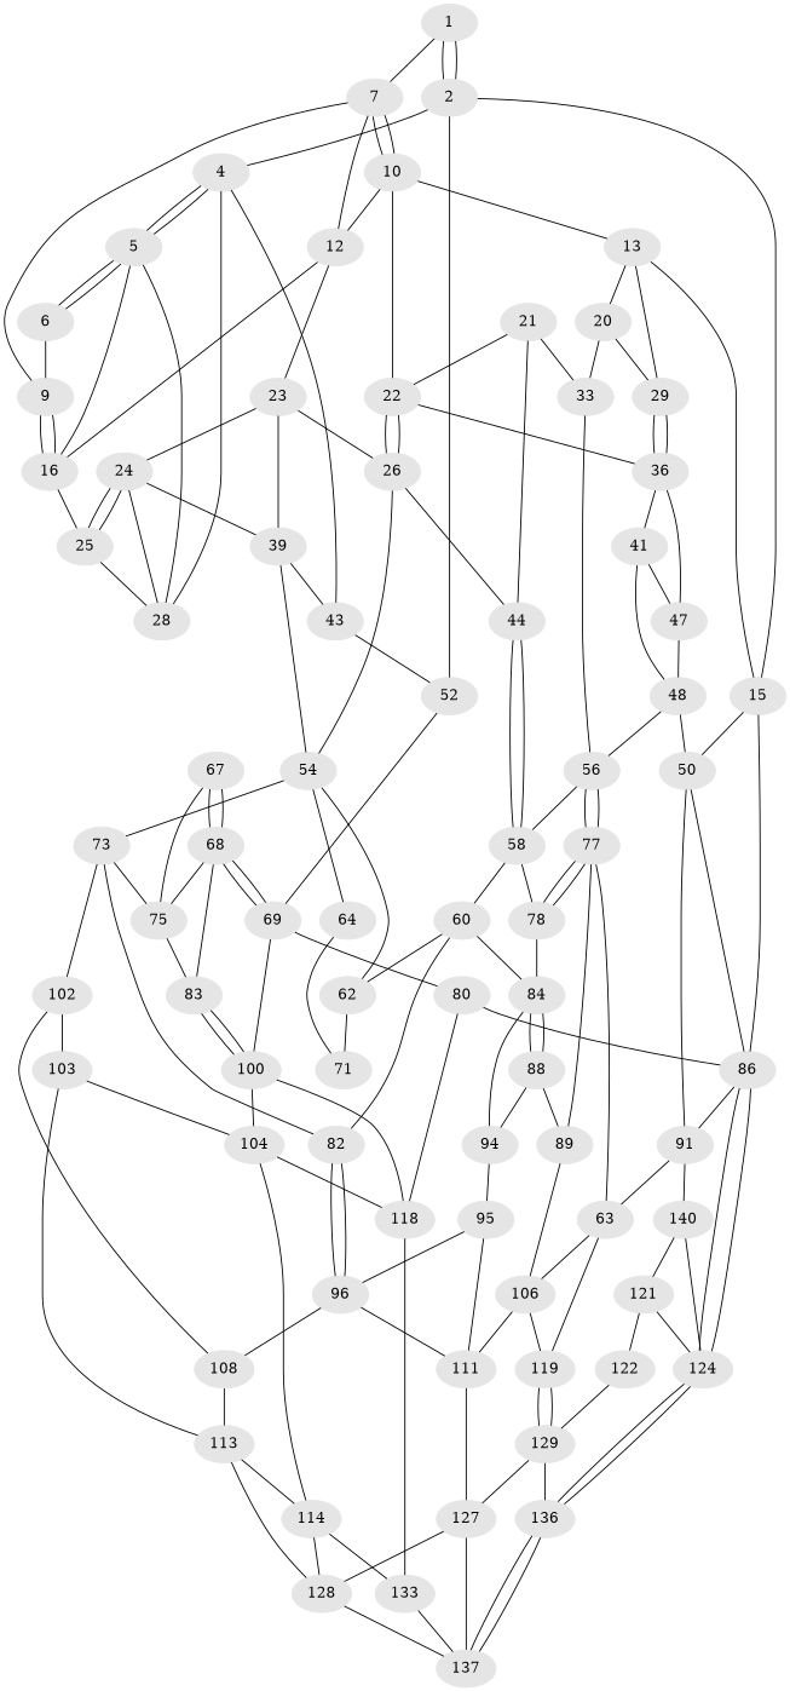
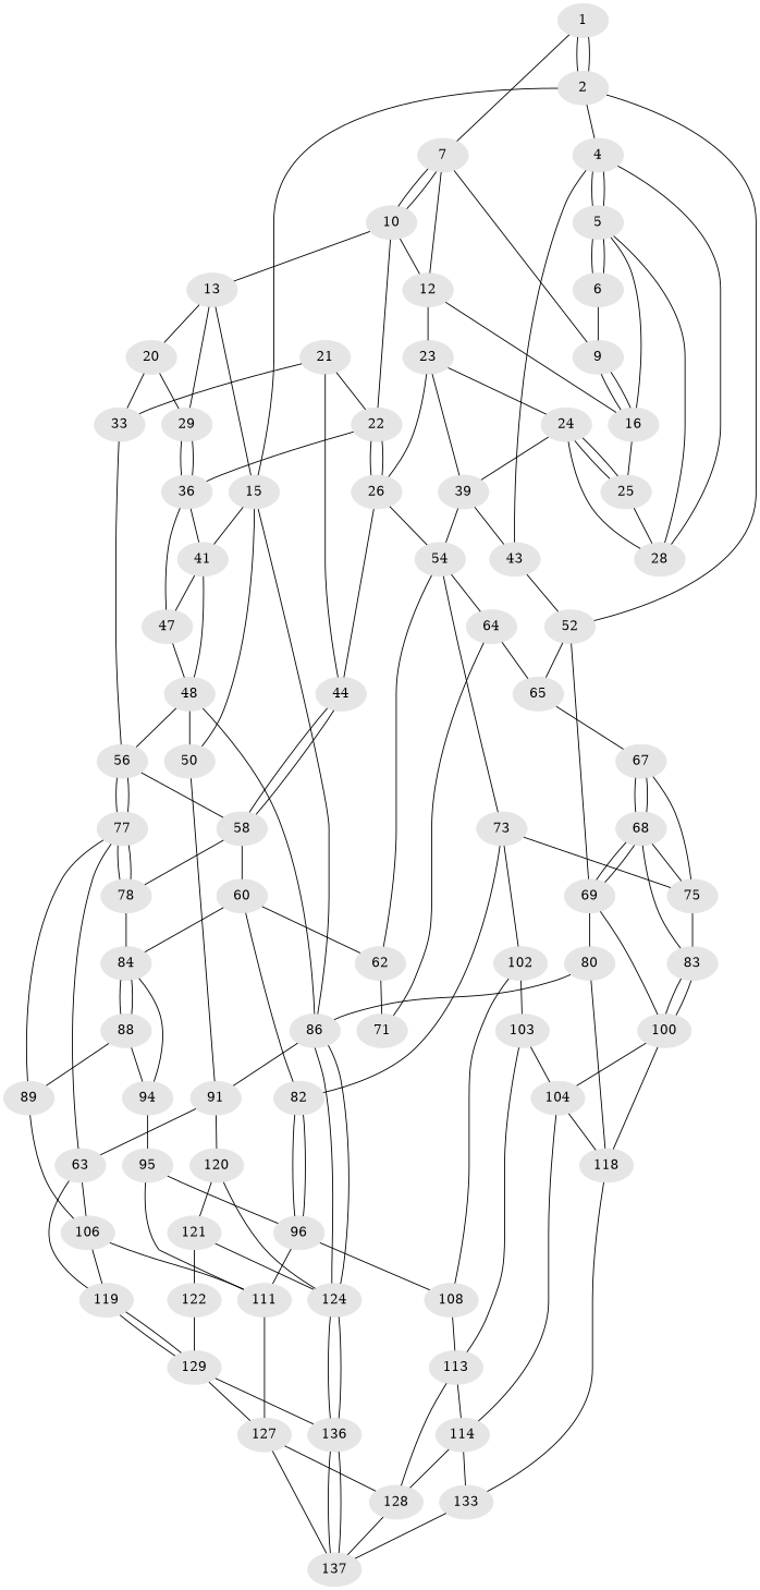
  graph {
    node [color=gray90 style=filled]
    2 [super="+3"]
    1
    7 [super="+8"]
    4 [super="+35"]
    15 [super="+40"]
    52 [super="+53"]
    9
    10 [super="+11"]
    12 [super="+19"]
    5 [super="+18"]
    28 [super="+32"]
    43
    41 [super="+46"]
    50 [super="+51"]
    86 [super="+87"]
+   65 [super="+66"]
    69 [super="+79"]
    80
    118 [super="+130"]
    6
    16 [super="+17"]
    25
    13 [super="+14"]
    22
    23 [super="+27"]
    20 [super="+30"]
    29
    26 [super="+45"]
    36 [super="+37"]
    24 [super="+31"]
    39 [super="+42"]
    33 [super="+38"]
    47
    48 [super="+49"]
    91 [super="+92"]
    124 [super="+125"]
    21 [super="+34"]
    44
    56 [super="+57"]
    58 [super="+59"]
    54 [super="+55"]
    62 [super="+63"]
    64 [super="+70"]
    73 [super="+74"]
    77 [super="+90"]
    60 [super="+61"]
    78
    n48 [label=63 super="+105"]
-   120 [label=140]
+   120
    67 [super="+72"]
    100 [super="+101"]
    71
    89 [super="+99"]
    82
    84 [super="+85"]
    96 [super="+107"]
    88 [super="+97"]
    94 [super="+98"]
    75 [super="+76"]
    102 [super="+109"]
    68 [super="+81"]
    83
    104 [super="+115"]
    108
    103 [super="+112"]
    106 [super="+116"]
    119
    133
    111 [super="+117"]
    95 [super="+110"]
    136
    121 [super="+131"]
    n73 [label=129 super="+134"]
    127 [super="+135"]
    113 [super="+126"]
    114 [super="+132"]
    128 [super="+129"]
    137 [super="+138"]
    122
    2 -- 4
    2 -- 15
    2 -- 52
    1 -- 2
    1 -- 2
    1 -- 7
    7 -- 9
    7 -- 10
    7 -- 10
    7 -- 12
    4 -- 5
    4 -- 5
    4 -- 28
    4 -- 43
+   15 -- 41
    15 -- 50
    15 -- 86
+   52 -- 65
    52 -- 69
    9 -- 16
    9 -- 16
    10 -- 12
    10 -- 13
    10 -- 22
    12 -- 16
    12 -- 23
    5 -- 28
    5 -- 6
    5 -- 6
    5 -- 16
    43 -- 52
    41 -- 47
    41 -- 48
-   50 -- 86
+   48 -- 86
    50 -- 91
    86 -- 91
    86 -- 124
    86 -- 124
+   65 -- 67 [weight=2]
    69 -- 80
    69 -- 100
    80 -- 86
    80 -- 118
    118 -- 133
    6 -- 9
    16 -- 25
    25 -- 28
    13 -- 15
    13 -- 20
    13 -- 29
    22 -- 26
    22 -- 26
    22 -- 36
    23 -- 26
    23 -- 24
    23 -- 39
    20 -- 29
    20 -- 33
    29 -- 36
    29 -- 36
    26 -- 44
    26 -- 54
    36 -- 41
    36 -- 47
    24 -- 28
    24 -- 25
    24 -- 25
    24 -- 39
    39 -- 43
    39 -- 54
    33 -- 56
    47 -- 48
    48 -- 50
    48 -- 56
    91 -- n48
    91 -- 120
    124 -- 136
    124 -- 136
    21 -- 22
    21 -- 33
    21 -- 44
    44 -- 58
    44 -- 58
    56 -- 58
    56 -- 77
    56 -- 77
    58 -- 60
    58 -- 78
    54 -- 62
    54 -- 64
    54 -- 73
    62 -- 71 [weight=2]
+   64 -- 65
    64 -- 71
    73 -- 82
    73 -- 75
    73 -- 102
    77 -- 78
    77 -- 78
    77 -- n48
    77 -- 89
    60 -- 62
    60 -- 82
    60 -- 84
    78 -- 84
    n48 -- 106
    n48 -- 119
    120 -- 124
    120 -- 121
    67 -- 75
    67 -- 68
    67 -- 68
    100 -- 118
    100 -- 104
    89 -- 106
    82 -- 96
    82 -- 96
    84 -- 88
    84 -- 88
    84 -- 94
    96 -- 108
    96 -- 111
    88 -- 89 [weight=2]
    88 -- 94
    94 -- 95 [weight=2]
    75 -- 83
    102 -- 108
    102 -- 103 [weight=2]
    68 -- 69
    68 -- 69
    68 -- 75
    68 -- 83
    83 -- 100
    83 -- 100
    104 -- 118
    104 -- 114
    108 -- 113
    103 -- 104
    103 -- 113
    106 -- 119
    106 -- 111
    119 -- n73
    119 -- n73
    133 -- 137
    111 -- 127
    95 -- 96
    95 -- 111
    136 -- 137
    136 -- 137
    121 -- 124
    121 -- 122 [weight=2]
    n73 -- 136
    n73 -- 127
    127 -- 128
    127 -- 137
    113 -- 114
    113 -- 128
    114 -- 133
    114 -- 128
    128 -- 137
    122 -- n73
  }
